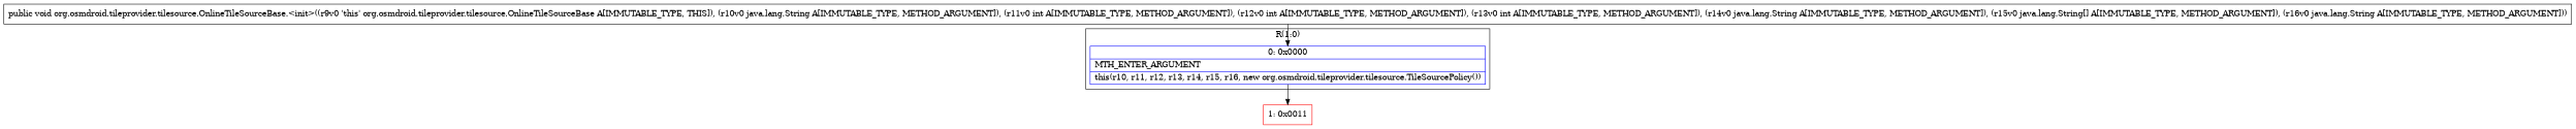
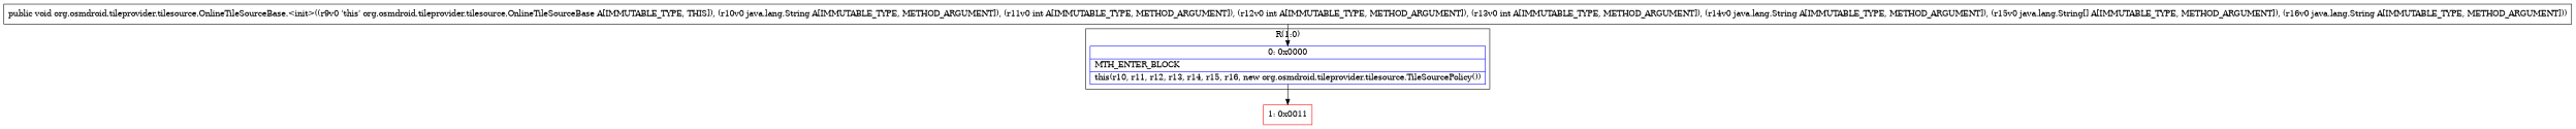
  digraph {
    node [shape=record]
-   n1 [color=blue label="{0\:\ 0x0000|MTH_ENTER_ARGUMENT\l|this(r10, r11, r12, r13, r14, r15, r16, new org.osmdroid.tileprovider.tilesource.TileSourcePolicy())\l}"]
+   n1 [color=blue label="{0\:\ 0x0000|MTH_ENTER_BLOCK\l|this(r10, r11, r12, r13, r14, r15, r16, new org.osmdroid.tileprovider.tilesource.TileSourcePolicy())\l}"]
    n2 [color=red label="{1\:\ 0x0011}"]
    n3 [label="{public void org.osmdroid.tileprovider.tilesource.OnlineTileSourceBase.\<init\>((r9v0 'this' org.osmdroid.tileprovider.tilesource.OnlineTileSourceBase A[IMMUTABLE_TYPE, THIS]), (r10v0 java.lang.String A[IMMUTABLE_TYPE, METHOD_ARGUMENT]), (r11v0 int A[IMMUTABLE_TYPE, METHOD_ARGUMENT]), (r12v0 int A[IMMUTABLE_TYPE, METHOD_ARGUMENT]), (r13v0 int A[IMMUTABLE_TYPE, METHOD_ARGUMENT]), (r14v0 java.lang.String A[IMMUTABLE_TYPE, METHOD_ARGUMENT]), (r15v0 java.lang.String[] A[IMMUTABLE_TYPE, METHOD_ARGUMENT]), (r16v0 java.lang.String A[IMMUTABLE_TYPE, METHOD_ARGUMENT])) }"]
    subgraph cluster_1 {
      label="R(1:0)"
      n1
    }
    n1 -> n2
    n3 -> n1
  }
